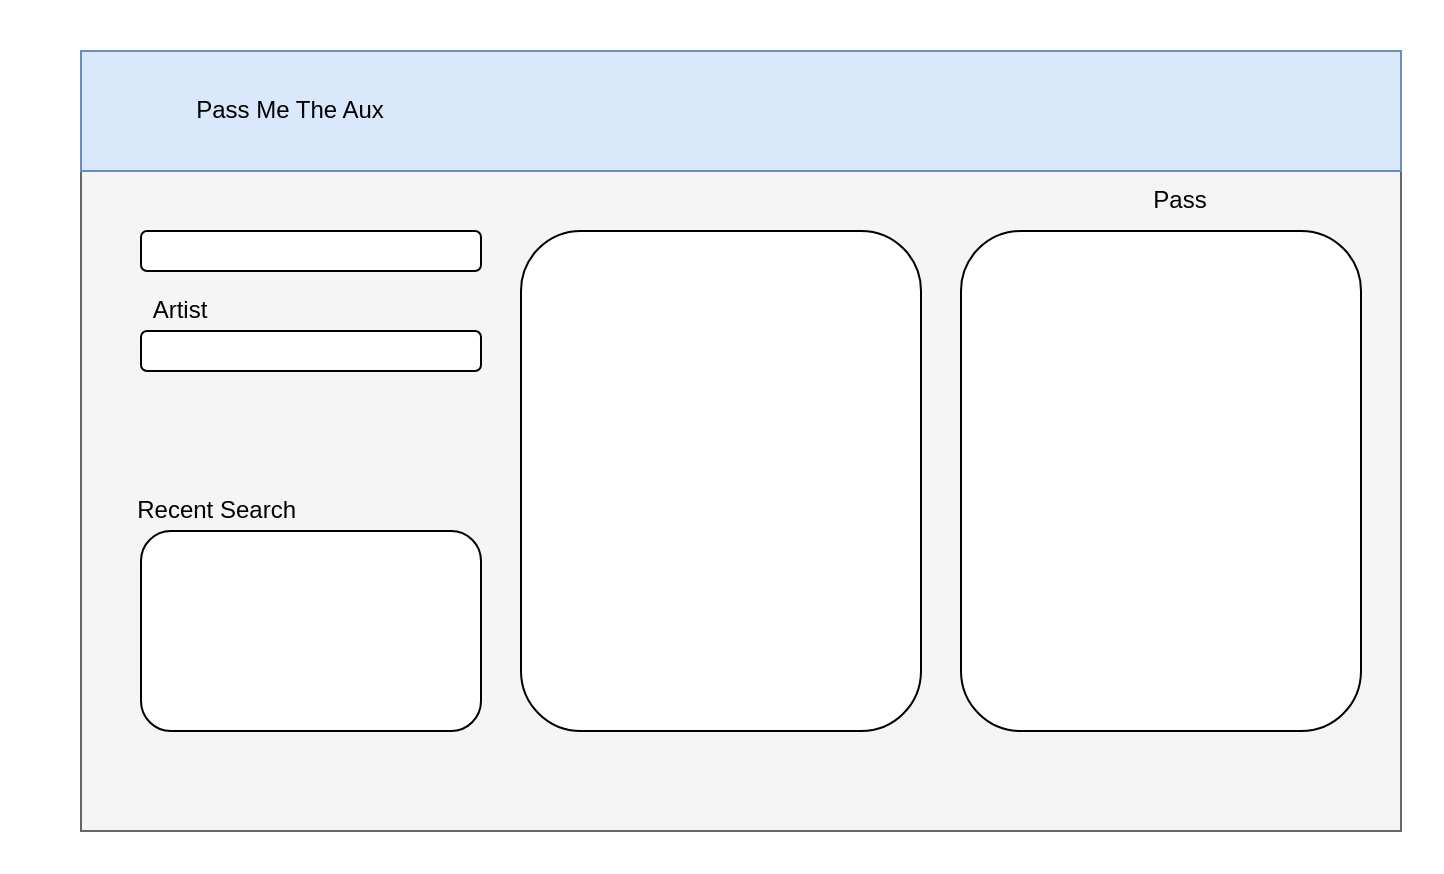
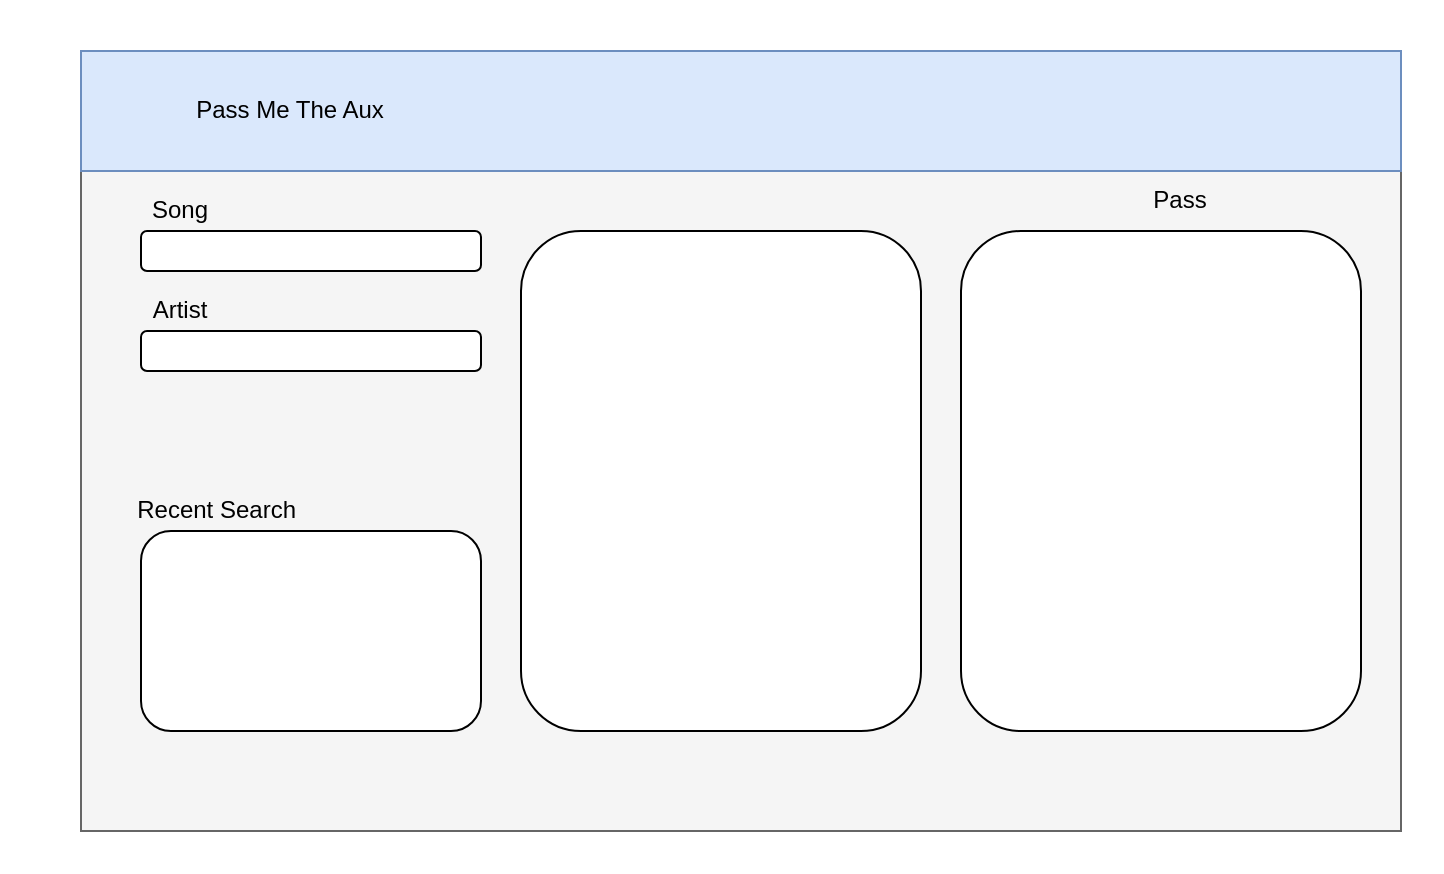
  <mxCell id="0" />
  <mxCell id="1" parent="0" />
  <mxCell id="2" value="" style="rounded=0;whiteSpace=wrap;html=1;fillColor=#f5f5f5;strokeColor=#666666;fontColor=#333333;" parent="1" vertex="1"><mxGeometry x="40" y="25" width="660" height="390" as="geometry" /></mxCell>
  <mxCell id="3" value="" style="rounded=0;whiteSpace=wrap;html=1;fillColor=#dae8fc;strokeColor=#6c8ebf;" parent="1" vertex="1"><mxGeometry x="40" y="25" width="660" height="60" as="geometry" /></mxCell>
  <mxCell id="4" value="Pass Me The Aux" style="text;html=1;strokeColor=none;fillColor=none;align=center;verticalAlign=middle;whiteSpace=wrap;rounded=0;" parent="1" vertex="1"><mxGeometry x="20" y="20" width="250" height="70" as="geometry" /></mxCell>
  <mxCell id="5" value="" style="rounded=1;whiteSpace=wrap;html=1;" parent="1" vertex="1"><mxGeometry x="70" y="115" width="170" height="20" as="geometry" /></mxCell>
+ <mxCell id="6" value="Song" style="text;html=1;strokeColor=none;fillColor=none;align=center;verticalAlign=middle;whiteSpace=wrap;rounded=0;" parent="1" vertex="1"><mxGeometry x="70" y="95" width="40" height="20" as="geometry" /></mxCell>
  <mxCell id="7" value="" style="rounded=1;whiteSpace=wrap;html=1;" parent="1" vertex="1"><mxGeometry x="260" y="115" width="200" height="250" as="geometry" /></mxCell>
  <mxCell id="8" value="" style="rounded=1;whiteSpace=wrap;html=1;" parent="1" vertex="1"><mxGeometry x="70" y="265" width="170" height="100" as="geometry" /></mxCell>
  <mxCell id="9" value="Recent Search" style="text;html=1;strokeColor=none;fillColor=none;align=right;verticalAlign=middle;whiteSpace=wrap;rounded=0;labelPosition=left;verticalLabelPosition=middle;" parent="1" vertex="1"><mxGeometry x="150" y="245" width="130" height="20" as="geometry" /></mxCell>
  <mxCell id="10" value="" style="rounded=1;whiteSpace=wrap;html=1;" parent="1" vertex="1"><mxGeometry x="70" y="165" width="170" height="20" as="geometry" /></mxCell>
  <mxCell id="11" value="Artist" style="text;html=1;strokeColor=none;fillColor=none;align=center;verticalAlign=middle;whiteSpace=wrap;rounded=0;" parent="1" vertex="1"><mxGeometry x="50" y="145" width="80" height="20" as="geometry" /></mxCell>
  <mxCell id="12" value="" style="rounded=1;whiteSpace=wrap;html=1;" parent="1" vertex="1"><mxGeometry x="480" y="115" width="200" height="250" as="geometry" /></mxCell>
  <mxCell id="13" value="Pass" style="text;html=1;strokeColor=none;fillColor=none;align=center;verticalAlign=middle;whiteSpace=wrap;rounded=0;" parent="1" vertex="1"><mxGeometry x="550" y="90" width="80" height="20" as="geometry" /></mxCell>
